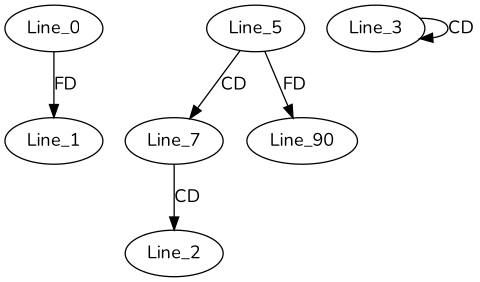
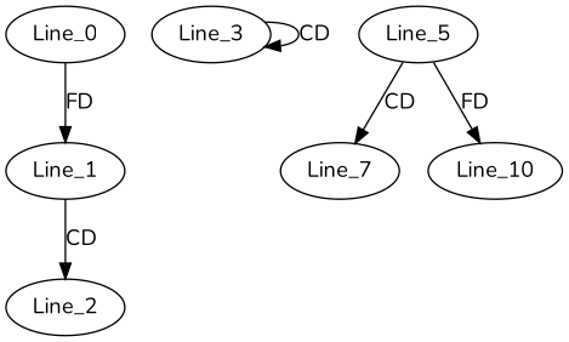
  digraph {
    fontname=Nunito
    node [fontname=Nunito]
    edge [fontname=Nunito]
    Line_0
    Line_1
    Line_2
    Line_3
    Line_5
    Line_7
-   Line_10 [label=Line_90]
+   Line_10
    Line_0 -> Line_1 [label=FD]
-   Line_7 -> Line_2 [label=CD]
+   Line_1 -> Line_2 [label=CD]
    Line_3 -> Line_3 [label=CD]
    Line_5 -> Line_7 [label=CD]
    Line_5 -> Line_10 [label=FD]
  }
